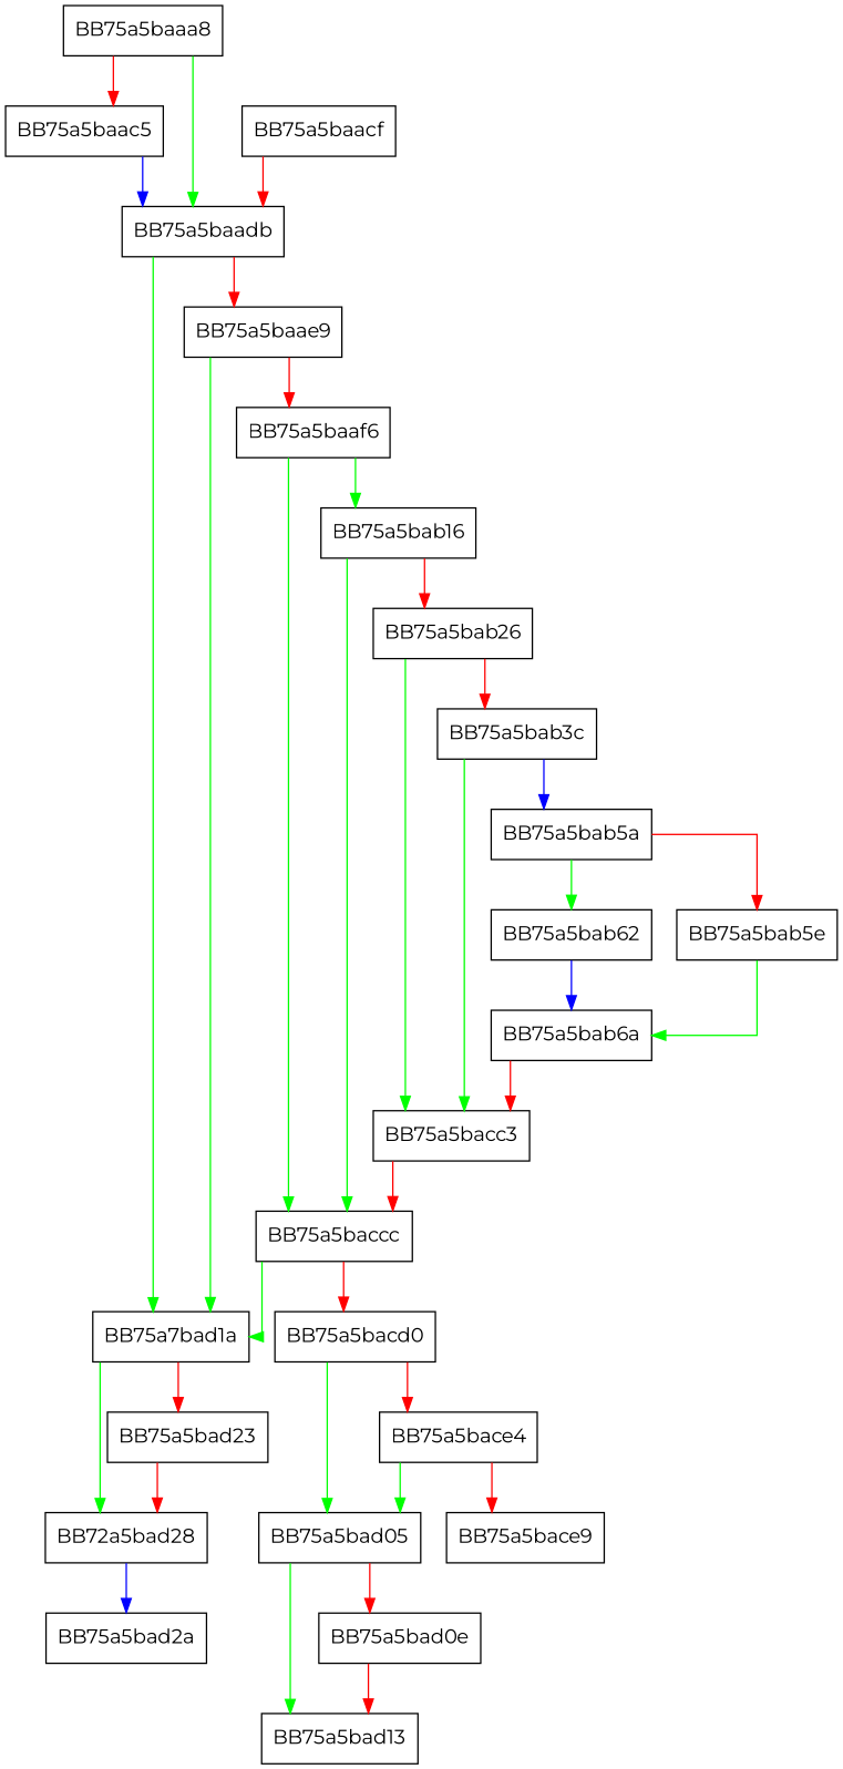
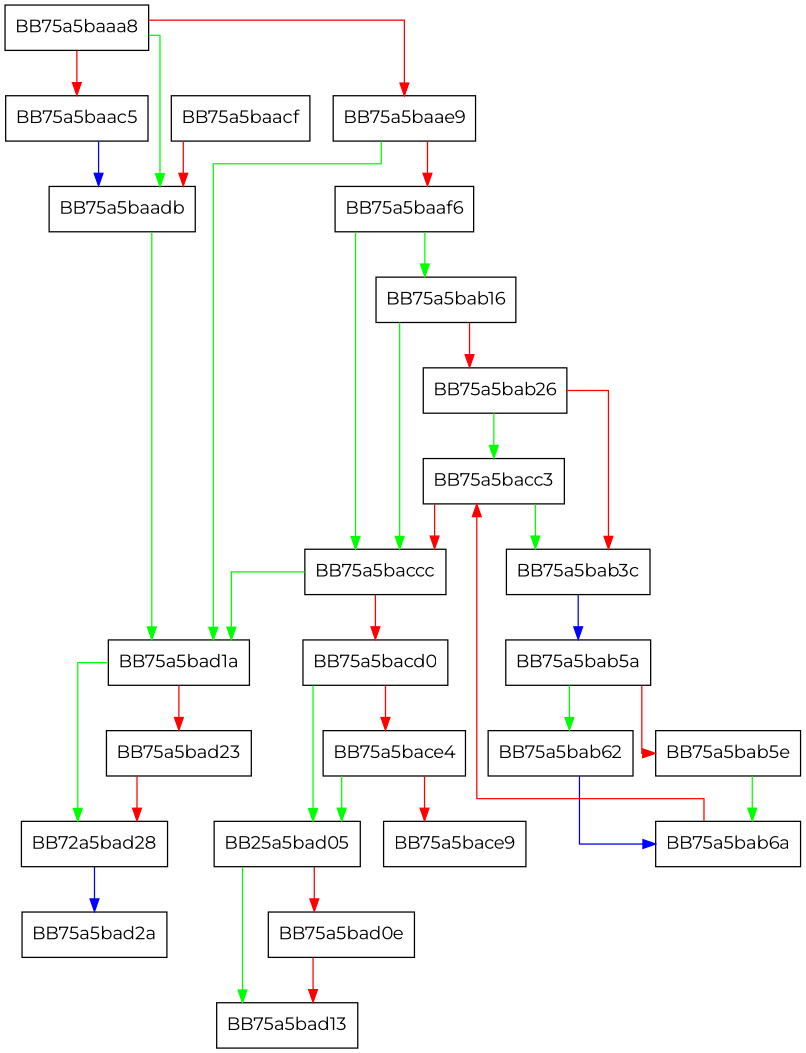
  digraph {
    fontname=Montserrat
    splines=ortho
    node [fontname=Montserrat shape=box]
    edge [color=red fontname=Montserrat]
    BB75a5baaa8
    BB75a5baac5
    BB75a5baadb
    BB75a5baacf
-   BB75a5bad1a [label=BB75a7bad1a]
+   BB75a5bad1a
    BB75a5baae9
    n7 [label=BB72a5bad28]
    BB75a5bad23
    BB75a5baaf6
    BB75a5bad2a
    BB75a5baccc
    BB75a5bab16
    BB75a5bacd0
    BB75a5bab26
-   BB75a5bad05
+   BB75a5bad05 [label=BB25a5bad05]
    n16 [label=BB75a5bace4]
    BB75a5bacc3
    BB75a5bab3c
    BB75a5bab5a
    BB75a5bab62
    BB75a5bab5e
    BB75a5bab6a
    BB75a5bad13
    BB75a5bad0e
    BB75a5bace9
    BB75a5baaa8 -> BB75a5baac5
    BB75a5baaa8 -> BB75a5baadb [color=green]
    BB75a5baac5 -> BB75a5baadb [color=blue]
    BB75a5baadb -> BB75a5bad1a [color=green]
-   BB75a5baadb -> BB75a5baae9
+   BB75a5baaa8 -> BB75a5baae9
    BB75a5baacf -> BB75a5baadb
    BB75a5bad1a -> n7 [color=green]
    BB75a5bad1a -> BB75a5bad23
    BB75a5baae9 -> BB75a5bad1a [color=green]
    BB75a5baae9 -> BB75a5baaf6
    n7 -> BB75a5bad2a [color=blue]
    BB75a5bad23 -> n7
    BB75a5baaf6 -> BB75a5baccc [color=green]
    BB75a5baaf6 -> BB75a5bab16 [color=green]
    BB75a5baccc -> BB75a5bad1a [color=green]
    BB75a5baccc -> BB75a5bacd0
    BB75a5bab16 -> BB75a5baccc [color=green]
    BB75a5bab16 -> BB75a5bab26
    BB75a5bacd0 -> BB75a5bad05 [color=green]
    BB75a5bacd0 -> n16
    BB75a5bab26 -> BB75a5bacc3 [color=green]
    BB75a5bab26 -> BB75a5bab3c
    BB75a5bad05 -> BB75a5bad13 [color=green]
    BB75a5bad05 -> BB75a5bad0e
    n16 -> BB75a5bad05 [color=green]
    n16 -> BB75a5bace9
    BB75a5bacc3 -> BB75a5baccc
-   BB75a5bab3c -> BB75a5bacc3 [color=green]
+   BB75a5bacc3 -> BB75a5bab3c [color=green]
    BB75a5bab3c -> BB75a5bab5a [color=blue]
    BB75a5bab5a -> BB75a5bab62 [color=green]
    BB75a5bab5a -> BB75a5bab5e
    BB75a5bab62 -> BB75a5bab6a [color=blue]
    BB75a5bab5e -> BB75a5bab6a [color=green]
    BB75a5bab6a -> BB75a5bacc3
    BB75a5bad0e -> BB75a5bad13
  }
